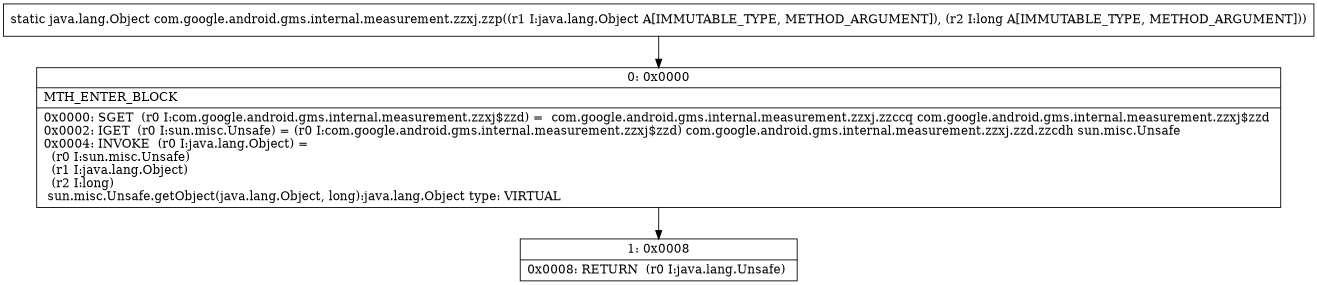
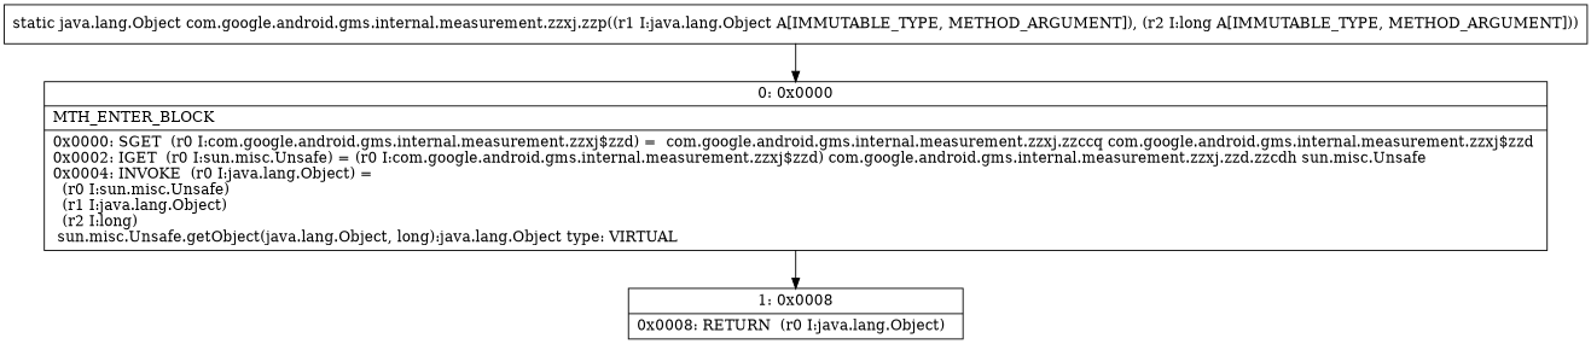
  digraph {
    node [shape=record]
    n1 [label="{0\:\ 0x0000|MTH_ENTER_BLOCK\l|0x0000: SGET  (r0 I:com.google.android.gms.internal.measurement.zzxj$zzd) =  com.google.android.gms.internal.measurement.zzxj.zzccq com.google.android.gms.internal.measurement.zzxj$zzd \l0x0002: IGET  (r0 I:sun.misc.Unsafe) = (r0 I:com.google.android.gms.internal.measurement.zzxj$zzd) com.google.android.gms.internal.measurement.zzxj.zzd.zzcdh sun.misc.Unsafe \l0x0004: INVOKE  (r0 I:java.lang.Object) = \l  (r0 I:sun.misc.Unsafe)\l  (r1 I:java.lang.Object)\l  (r2 I:long)\l sun.misc.Unsafe.getObject(java.lang.Object, long):java.lang.Object type: VIRTUAL \l}"]
-   n2 [label="{1\:\ 0x0008|0x0008: RETURN  (r0 I:java.lang.Unsafe) \l}"]
+   n2 [label="{1\:\ 0x0008|0x0008: RETURN  (r0 I:java.lang.Object) \l}"]
    n3 [label="{static java.lang.Object com.google.android.gms.internal.measurement.zzxj.zzp((r1 I:java.lang.Object A[IMMUTABLE_TYPE, METHOD_ARGUMENT]), (r2 I:long A[IMMUTABLE_TYPE, METHOD_ARGUMENT])) }"]
    n1 -> n2
    n3 -> n1
  }
